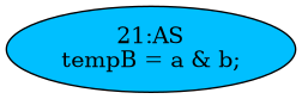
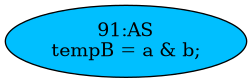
  strict digraph {
-   n1 [ast="<pyverilog.vparser.ast.Assign object at 0x7f201c57eb90>" def_var="['tempB']" fillcolor=deepskyblue label="21:AS\ntempB = a & b;" statements="[]" style=filled typ=Assign use_var="['a', 'b']"]
+   n1 [ast="<pyverilog.vparser.ast.Assign object at 0x7f201c57eb90>" def_var="['tempB']" fillcolor=deepskyblue label="91:AS\ntempB = a & b;" statements="[]" style=filled typ=Assign use_var="['a', 'b']"]
  }
